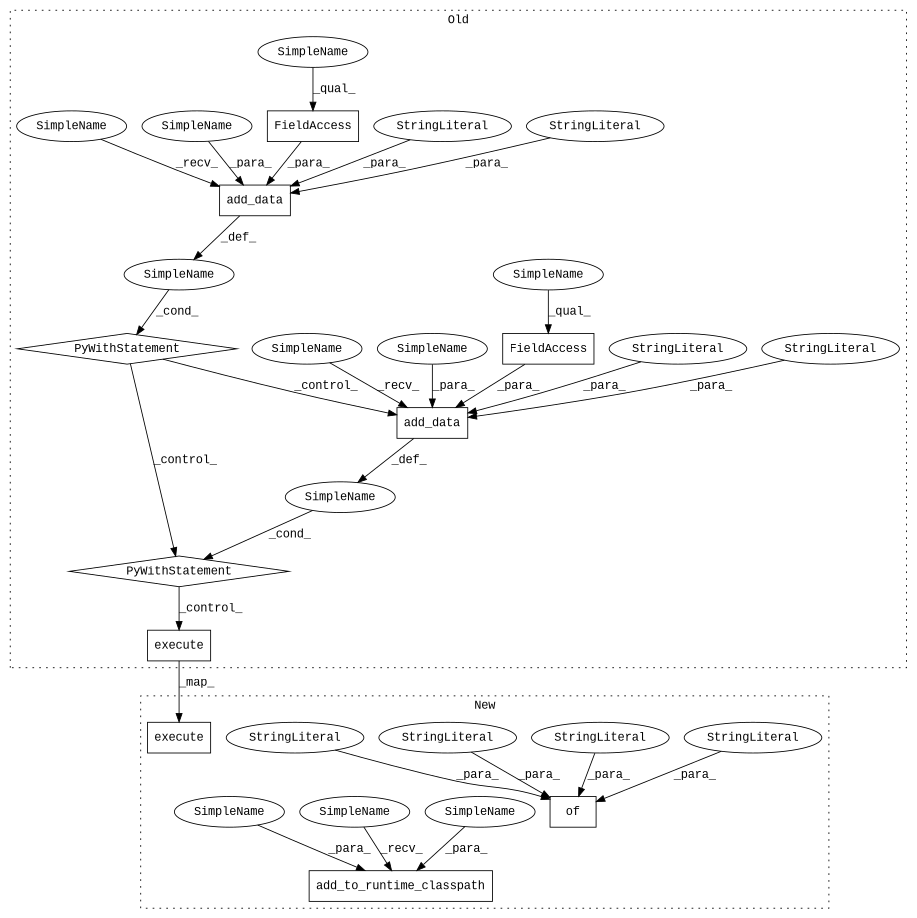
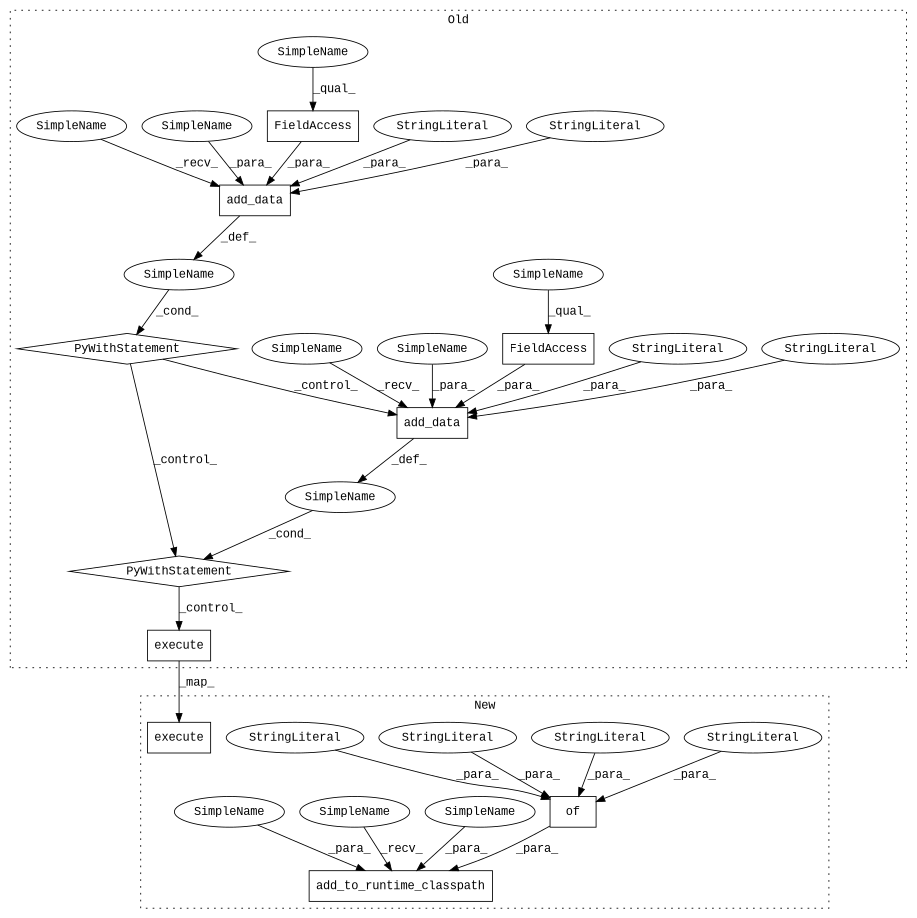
  digraph {
    fontname="Liberation Mono"
    node [a=42 l=7 shape=ellipse fontname="Liberation Mono"]
    edge [fontname="Liberation Mono"]
    n1 [a=32 l="9,1" label=add_data s="1530,1601" shape=box]
    n2 [a=22 l=16 label=FieldAccess s=1539 shape=box]
    n3 [a=104 l="10,2" label=PyWithStatement s="1612,1699" shape=diamond]
    n4 [label=SimpleName l=""]
    n5 [a=104 l="10,2" label=PyWithStatement s="1515,1602" shape=diamond]
    n6 [a=45 l=19 label=StringLiteral s=1556]
    n7 [a=22 l=16 label=FieldAccess s=1636 shape=box]
    n8 [a=45 l=11 label=StringLiteral s=1590]
    n9 [a=32 l="9,1" label=add_data s="1627,1698" shape=box]
    n10 [a=45 l=9 label=StringLiteral s=1689]
    n11 [a=45 l=21 label=StringLiteral s=1653]
    n12 [label=SimpleName l=""]
    n13 [a=32 l="8,1" label=execute s="1716,1731" shape=box]
    n14 [label=SimpleName s=1636]
    n15 [label=SimpleName s=1539]
    n16 [l=13 label=SimpleName s=1675]
    n17 [l=13 label=SimpleName s=1576]
    n18 [l=4 label=SimpleName s=1622]
    n19 [l=4 label=SimpleName s=1525]
    n20 [a=32 l="25,1" label=add_to_runtime_classpath s="1520,1602" shape=box]
    n21 [a=32 l="3,1" label=of s="1571,1601" shape=box]
    n22 [a=45 l=2 label=StringLiteral s=1599]
    n23 [a=45 l=2 label=StringLiteral s=1586]
    n24 [a=45 l=11 label=StringLiteral s=1574]
    n25 [a=45 l=9 label=StringLiteral s=1589]
    n26 [a=32 l="8,1" label=execute s="1614,1629" shape=box]
    n27 [l=13 label=SimpleName s=1553]
    n28 [l=4 label=SimpleName s=1515]
    n29 [label=SimpleName s=1545]
    subgraph cluster_1 {
      label=Old
      style=dotted
      n1
      n2
      n3
      n4
      n5
      n6
      n7
      n8
      n9
      n10
      n11
      n12
      n13
      n14
      n15
      n16
      n17
      n18
      n19
    }
    subgraph cluster_2 {
      label=New
      style=dotted
      n20
      n21
      n22
      n23
      n24
      n25
      n26
      n27
      n28
      n29
    }
    n1 -> n4 [label=_def_]
    n2 -> n1 [label=_para_]
    n3 -> n13 [label=_control_]
    n4 -> n5 [label=_cond_]
    n5 -> n3 [label=_control_]
    n5 -> n9 [label=_control_]
    n6 -> n1 [label=_para_]
    n7 -> n9 [label=_para_]
    n8 -> n1 [label=_para_]
    n9 -> n12 [label=_def_]
    n10 -> n9 [label=_para_]
    n11 -> n9 [label=_para_]
    n12 -> n3 [label=_cond_]
    n13 -> n26 [label=_map_]
    n14 -> n7 [label=_qual_]
    n15 -> n2 [label=_qual_]
    n16 -> n9 [label=_para_]
    n17 -> n1 [label=_para_]
    n18 -> n9 [label=_recv_]
    n19 -> n1 [label=_recv_]
+   n21 -> n20 [label=_para_]
    n22 -> n21 [label=_para_]
    n23 -> n21 [label=_para_]
    n24 -> n21 [label=_para_]
    n25 -> n21 [label=_para_]
    n27 -> n20 [label=_para_]
    n28 -> n20 [label=_recv_]
    n29 -> n20 [label=_para_]
  }
